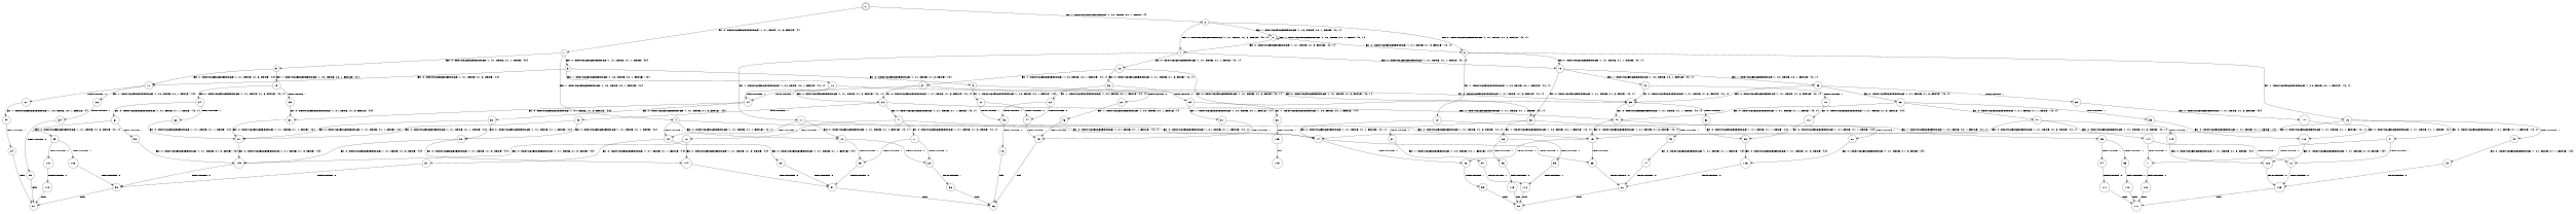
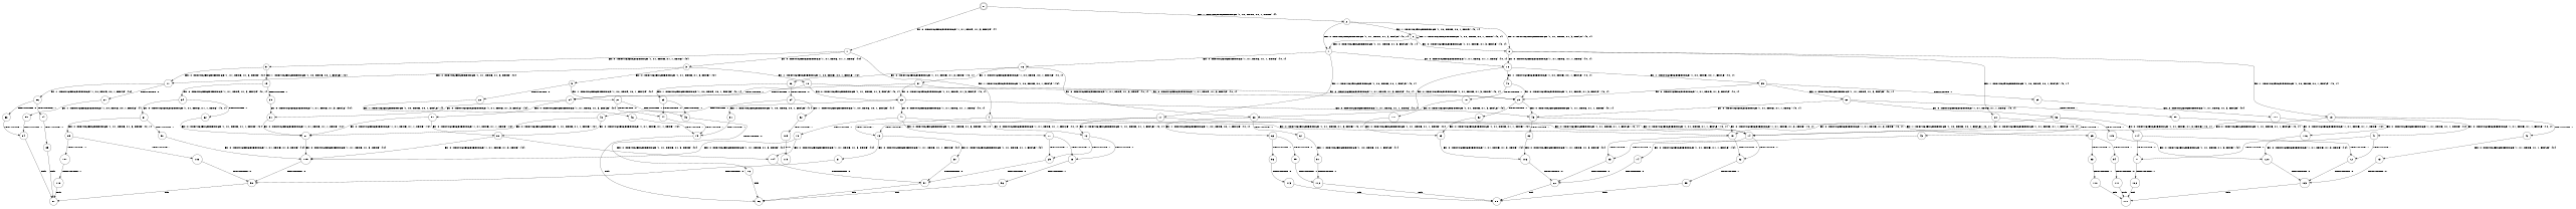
  digraph {
    node [shape=circle]
    0 [peripheries=2]
    1
    2
    3
    4
    5
    6
    7
    8
    9
    10
    11
    12
    13
    14
    15
    16
    17
    18
    19
    20
    21
    22
    23
    24
    25
    26
    27
    28
    29
    30
    31
    32
    33
    34
    35
    36
    37
    38
    39
    40
    41
    42
    43
    44
    45
    46
    47
    48
    49
    50
    51
    52
+   53
    54
    55
    56
    57
    58
    59
    60
    61
    62
    63
    64
    65
    66
    67
    68
    69
    70
    71
    72
    73
    74
    75
    76
    77
    78
    79
    80
    81
    82
    83
    84
    85
    86
    87
    88
    89
    90
    91
    92
    93
    94
    95
    96
    97
    98
    99
    100
    101
    102
    103
    104
    105
    106
    107
    108
    109
    110
    111
    112
    113
    114
    115
    116
    117
    118
    119
    120
    0 -> 1 [label="EX !0 !ATOMIC_EXCH_BRANCH (1, +1, TRUE, +1, 3, FALSE) !{}"]
    0 -> 2 [label="EX !1 !ATOMIC_EXCH_BRANCH (1, +0, TRUE, +0, 1, TRUE) !{}"]
    1 -> 3 [label="EX !0 !ATOMIC_EXCH_BRANCH (1, +1, TRUE, +1, 1, TRUE) !{0}"]
    1 -> 4 [label="EX !1 !ATOMIC_EXCH_BRANCH (1, +0, TRUE, +0, 1, FALSE) !{0}"]
    1 -> 5 [label="EX !0 !ATOMIC_EXCH_BRANCH (1, +1, TRUE, +1, 1, TRUE) !{0}"]
    2 -> 6 [label="EX !1 !ATOMIC_EXCH_BRANCH (1, +0, TRUE, +0, 1, TRUE) !{0, 1}"]
    2 -> 7 [label="EX !0 !ATOMIC_EXCH_BRANCH (1, +1, TRUE, +1, 3, FALSE) !{0, 1}"]
    2 -> 8 [label="EX !0 !ATOMIC_EXCH_BRANCH (1, +1, TRUE, +1, 3, FALSE) !{0, 1}"]
    3 -> 9 [label="EX !0 !ATOMIC_EXCH_BRANCH (1, +1, TRUE, +1, 3, TRUE) !{0}"]
    3 -> 10 [label="EX !1 !ATOMIC_EXCH_BRANCH (1, +0, TRUE, +0, 1, FALSE) !{0}"]
    3 -> 11 [label="EX !0 !ATOMIC_EXCH_BRANCH (1, +1, TRUE, +1, 3, TRUE) !{0}"]
    4 -> 12 [label="EX !0 !ATOMIC_EXCH_BRANCH (1, +1, TRUE, +1, 1, FALSE) !{0, 1}"]
    4 -> 13 [label="TERMINATE !1"]
    4 -> 14 [label="EX !0 !ATOMIC_EXCH_BRANCH (1, +1, TRUE, +1, 1, FALSE) !{0, 1}"]
    5 -> 11 [label="EX !0 !ATOMIC_EXCH_BRANCH (1, +1, TRUE, +1, 3, TRUE) !{0}"]
    5 -> 15 [label="EX !1 !ATOMIC_EXCH_BRANCH (1, +0, TRUE, +0, 1, FALSE) !{0}"]
    6 -> 6 [label="EX !1 !ATOMIC_EXCH_BRANCH (1, +0, TRUE, +0, 1, TRUE) !{0, 1}"]
    6 -> 7 [label="EX !0 !ATOMIC_EXCH_BRANCH (1, +1, TRUE, +1, 3, FALSE) !{0, 1}"]
    6 -> 8 [label="EX !0 !ATOMIC_EXCH_BRANCH (1, +1, TRUE, +1, 3, FALSE) !{0, 1}"]
    7 -> 16 [label="EX !0 !ATOMIC_EXCH_BRANCH (1, +1, TRUE, +1, 1, TRUE) !{0, 1}"]
    7 -> 17 [label="EX !1 !ATOMIC_EXCH_BRANCH (1, +0, TRUE, +0, 1, FALSE) !{0, 1}"]
    7 -> 18 [label="EX !0 !ATOMIC_EXCH_BRANCH (1, +1, TRUE, +1, 1, TRUE) !{0, 1}"]
    8 -> 18 [label="EX !0 !ATOMIC_EXCH_BRANCH (1, +1, TRUE, +1, 1, TRUE) !{0, 1}"]
    8 -> 19 [label="EX !1 !ATOMIC_EXCH_BRANCH (1, +0, TRUE, +0, 1, FALSE) !{0, 1}"]
    8 -> 20 [label="EX !1 !ATOMIC_EXCH_BRANCH (1, +0, TRUE, +0, 1, FALSE) !{0, 1}"]
    9 -> 21 [label="EX !1 !ATOMIC_EXCH_BRANCH (1, +0, TRUE, +0, 1, FALSE) !{0}"]
    9 -> 22 [label="TERMINATE !0"]
    10 -> 23 [label="EX !0 !ATOMIC_EXCH_BRANCH (1, +1, TRUE, +1, 3, FALSE) !{0, 1}"]
    10 -> 24 [label="TERMINATE !1"]
    10 -> 25 [label="EX !0 !ATOMIC_EXCH_BRANCH (1, +1, TRUE, +1, 3, FALSE) !{0, 1}"]
    11 -> 26 [label="EX !1 !ATOMIC_EXCH_BRANCH (1, +0, TRUE, +0, 1, FALSE) !{0}"]
    11 -> 27 [label="TERMINATE !0"]
    12 -> 28 [label="TERMINATE !0"]
    12 -> 29 [label="TERMINATE !1"]
    13 -> 30 [label="EX !0 !ATOMIC_EXCH_BRANCH (1, +1, TRUE, +1, 1, FALSE) !{0}"]
    13 -> 31 [label="EX !0 !ATOMIC_EXCH_BRANCH (1, +1, TRUE, +1, 1, FALSE) !{0}"]
    14 -> 32 [label="TERMINATE !0"]
    14 -> 33 [label="TERMINATE !0"]
    15 -> 34 [label="EX !0 !ATOMIC_EXCH_BRANCH (1, +1, TRUE, +1, 3, FALSE) !{0, 1}"]
    15 -> 35 [label="TERMINATE !1"]
    16 -> 36 [label="EX !0 !ATOMIC_EXCH_BRANCH (1, +1, TRUE, +1, 3, TRUE) !{0, 1}"]
    16 -> 37 [label="EX !1 !ATOMIC_EXCH_BRANCH (1, +0, TRUE, +0, 1, FALSE) !{0, 1}"]
    16 -> 38 [label="EX !0 !ATOMIC_EXCH_BRANCH (1, +1, TRUE, +1, 3, TRUE) !{0, 1}"]
    17 -> 12 [label="EX !0 !ATOMIC_EXCH_BRANCH (1, +1, TRUE, +1, 1, FALSE) !{0, 1}"]
    17 -> 13 [label="TERMINATE !1"]
    17 -> 14 [label="EX !0 !ATOMIC_EXCH_BRANCH (1, +1, TRUE, +1, 1, FALSE) !{0, 1}"]
    18 -> 38 [label="EX !0 !ATOMIC_EXCH_BRANCH (1, +1, TRUE, +1, 3, TRUE) !{0, 1}"]
    18 -> 39 [label="EX !1 !ATOMIC_EXCH_BRANCH (1, +0, TRUE, +0, 1, FALSE) !{0, 1}"]
    18 -> 40 [label="EX !1 !ATOMIC_EXCH_BRANCH (1, +0, TRUE, +0, 1, FALSE) !{0, 1}"]
    19 -> 14 [label="EX !0 !ATOMIC_EXCH_BRANCH (1, +1, TRUE, +1, 1, FALSE) !{0, 1}"]
    19 -> 41 [label="EX !0 !ATOMIC_EXCH_BRANCH (1, +1, TRUE, +1, 1, FALSE) !{0, 1}"]
    19 -> 42 [label="TERMINATE !1"]
    20 -> 14 [label="EX !0 !ATOMIC_EXCH_BRANCH (1, +1, TRUE, +1, 1, FALSE) !{0, 1}"]
    20 -> 43 [label="TERMINATE !1"]
    21 -> 44 [label="TERMINATE !0"]
    21 -> 45 [label="TERMINATE !1"]
    22 -> 46 [label="EX !1 !ATOMIC_EXCH_BRANCH (1, +0, TRUE, +0, 1, FALSE) !{}"]
    23 -> 47 [label="EX !0 !ATOMIC_EXCH_BRANCH (1, +1, TRUE, +1, 1, TRUE) !{0, 1}"]
    23 -> 48 [label="TERMINATE !1"]
    23 -> 49 [label="EX !0 !ATOMIC_EXCH_BRANCH (1, +1, TRUE, +1, 1, TRUE) !{0, 1}"]
    24 -> 50 [label="EX !0 !ATOMIC_EXCH_BRANCH (1, +1, TRUE, +1, 3, FALSE) !{0}"]
    24 -> 51 [label="EX !0 !ATOMIC_EXCH_BRANCH (1, +1, TRUE, +1, 3, FALSE) !{0}"]
    25 -> 49 [label="EX !0 !ATOMIC_EXCH_BRANCH (1, +1, TRUE, +1, 1, TRUE) !{0, 1}"]
    25 -> 52 [label="TERMINATE !1"]
+   26 -> 53 [label="TERMINATE !0"]
    26 -> 54 [label="TERMINATE !1"]
    27 -> 55 [label="EX !1 !ATOMIC_EXCH_BRANCH (1, +0, TRUE, +0, 1, FALSE) !{}"]
    28 -> 56 [label="TERMINATE !1"]
    29 -> 57 [label="TERMINATE !0"]
    30 -> 57 [label="TERMINATE !0"]
    31 -> 58 [label="TERMINATE !0"]
    32 -> 59 [label="TERMINATE !1"]
    33 -> 60 [label="TERMINATE !0"]
    34 -> 61 [label="EX !0 !ATOMIC_EXCH_BRANCH (1, +1, TRUE, +1, 1, TRUE) !{0, 1}"]
    34 -> 62 [label="TERMINATE !1"]
    35 -> 51 [label="EX !0 !ATOMIC_EXCH_BRANCH (1, +1, TRUE, +1, 3, FALSE) !{0}"]
    36 -> 63 [label="EX !1 !ATOMIC_EXCH_BRANCH (1, +0, TRUE, +0, 1, FALSE) !{0, 1}"]
    36 -> 64 [label="TERMINATE !0"]
    37 -> 23 [label="EX !0 !ATOMIC_EXCH_BRANCH (1, +1, TRUE, +1, 3, FALSE) !{0, 1}"]
    37 -> 24 [label="TERMINATE !1"]
    37 -> 25 [label="EX !0 !ATOMIC_EXCH_BRANCH (1, +1, TRUE, +1, 3, FALSE) !{0, 1}"]
    38 -> 65 [label="EX !1 !ATOMIC_EXCH_BRANCH (1, +0, TRUE, +0, 1, FALSE) !{0, 1}"]
    38 -> 66 [label="EX !1 !ATOMIC_EXCH_BRANCH (1, +0, TRUE, +0, 1, FALSE) !{0, 1}"]
    38 -> 67 [label="TERMINATE !0"]
    39 -> 25 [label="EX !0 !ATOMIC_EXCH_BRANCH (1, +1, TRUE, +1, 3, FALSE) !{0, 1}"]
    39 -> 68 [label="EX !0 !ATOMIC_EXCH_BRANCH (1, +1, TRUE, +1, 3, FALSE) !{0, 1}"]
    39 -> 69 [label="TERMINATE !1"]
    40 -> 25 [label="EX !0 !ATOMIC_EXCH_BRANCH (1, +1, TRUE, +1, 3, FALSE) !{0, 1}"]
    40 -> 70 [label="TERMINATE !1"]
    41 -> 71 [label="TERMINATE !0"]
    41 -> 72 [label="TERMINATE !1"]
    42 -> 73 [label="EX !0 !ATOMIC_EXCH_BRANCH (1, +1, TRUE, +1, 1, FALSE) !{0}"]
    43 -> 74 [label="EX !0 !ATOMIC_EXCH_BRANCH (1, +1, TRUE, +1, 1, FALSE) !{0}"]
    44 -> 75 [label="TERMINATE !1"]
    45 -> 76 [label="TERMINATE !0"]
    46 -> 75 [label="TERMINATE !1"]
    47 -> 77 [label="EX !0 !ATOMIC_EXCH_BRANCH (1, +1, TRUE, +1, 3, TRUE) !{0, 1}"]
    47 -> 78 [label="TERMINATE !1"]
    47 -> 79 [label="EX !0 !ATOMIC_EXCH_BRANCH (1, +1, TRUE, +1, 3, TRUE) !{0, 1}"]
    48 -> 80 [label="EX !0 !ATOMIC_EXCH_BRANCH (1, +1, TRUE, +1, 1, TRUE) !{0}"]
    48 -> 81 [label="EX !0 !ATOMIC_EXCH_BRANCH (1, +1, TRUE, +1, 1, TRUE) !{0}"]
    49 -> 79 [label="EX !0 !ATOMIC_EXCH_BRANCH (1, +1, TRUE, +1, 3, TRUE) !{0, 1}"]
    49 -> 82 [label="TERMINATE !1"]
    50 -> 80 [label="EX !0 !ATOMIC_EXCH_BRANCH (1, +1, TRUE, +1, 1, TRUE) !{0}"]
    50 -> 81 [label="EX !0 !ATOMIC_EXCH_BRANCH (1, +1, TRUE, +1, 1, TRUE) !{0}"]
    51 -> 81 [label="EX !0 !ATOMIC_EXCH_BRANCH (1, +1, TRUE, +1, 1, TRUE) !{0}"]
    52 -> 83 [label="EX !0 !ATOMIC_EXCH_BRANCH (1, +1, TRUE, +1, 1, TRUE) !{0}"]
+   53 -> 84 [label="TERMINATE !1"]
    54 -> 85 [label="TERMINATE !0"]
    55 -> 84 [label="TERMINATE !1"]
    56 -> 86 [label=exit]
    57 -> 86 [label=exit]
    58 -> 87 [label=exit]
    59 -> 88 [label=exit]
    60 -> 88 [label=exit]
    61 -> 89 [label="EX !0 !ATOMIC_EXCH_BRANCH (1, +1, TRUE, +1, 3, TRUE) !{0, 1}"]
    61 -> 90 [label="TERMINATE !1"]
    62 -> 81 [label="EX !0 !ATOMIC_EXCH_BRANCH (1, +1, TRUE, +1, 1, TRUE) !{0}"]
    63 -> 44 [label="TERMINATE !0"]
    63 -> 45 [label="TERMINATE !1"]
    64 -> 91 [label="EX !1 !ATOMIC_EXCH_BRANCH (1, +0, TRUE, +0, 1, FALSE) !{1}"]
    64 -> 92 [label="EX !1 !ATOMIC_EXCH_BRANCH (1, +0, TRUE, +0, 1, FALSE) !{1}"]
    65 -> 93 [label="TERMINATE !0"]
    65 -> 94 [label="TERMINATE !1"]
    66 -> 95 [label="TERMINATE !0"]
    66 -> 96 [label="TERMINATE !1"]
    67 -> 97 [label="EX !1 !ATOMIC_EXCH_BRANCH (1, +0, TRUE, +0, 1, FALSE) !{1}"]
    68 -> 49 [label="EX !0 !ATOMIC_EXCH_BRANCH (1, +1, TRUE, +1, 1, TRUE) !{0, 1}"]
    68 -> 98 [label="EX !0 !ATOMIC_EXCH_BRANCH (1, +1, TRUE, +1, 1, TRUE) !{0, 1}"]
    68 -> 99 [label="TERMINATE !1"]
    69 -> 100 [label="EX !0 !ATOMIC_EXCH_BRANCH (1, +1, TRUE, +1, 3, FALSE) !{0}"]
    70 -> 101 [label="EX !0 !ATOMIC_EXCH_BRANCH (1, +1, TRUE, +1, 3, FALSE) !{0}"]
    71 -> 102 [label="TERMINATE !1"]
    72 -> 103 [label="TERMINATE !0"]
    73 -> 103 [label="TERMINATE !0"]
    74 -> 60 [label="TERMINATE !0"]
    75 -> 86 [label=exit]
    76 -> 86 [label=exit]
    77 -> 28 [label="TERMINATE !0"]
    77 -> 29 [label="TERMINATE !1"]
    78 -> 104 [label="EX !0 !ATOMIC_EXCH_BRANCH (1, +1, TRUE, +1, 3, TRUE) !{0}"]
    78 -> 105 [label="EX !0 !ATOMIC_EXCH_BRANCH (1, +1, TRUE, +1, 3, TRUE) !{0}"]
    79 -> 32 [label="TERMINATE !0"]
    79 -> 33 [label="TERMINATE !1"]
    80 -> 104 [label="EX !0 !ATOMIC_EXCH_BRANCH (1, +1, TRUE, +1, 3, TRUE) !{0}"]
    80 -> 105 [label="EX !0 !ATOMIC_EXCH_BRANCH (1, +1, TRUE, +1, 3, TRUE) !{0}"]
    81 -> 105 [label="EX !0 !ATOMIC_EXCH_BRANCH (1, +1, TRUE, +1, 3, TRUE) !{0}"]
    82 -> 106 [label="EX !0 !ATOMIC_EXCH_BRANCH (1, +1, TRUE, +1, 3, TRUE) !{0}"]
    83 -> 106 [label="EX !0 !ATOMIC_EXCH_BRANCH (1, +1, TRUE, +1, 3, TRUE) !{0}"]
    84 -> 87 [label=exit]
    85 -> 87 [label=exit]
    89 -> 107 [label="TERMINATE !0"]
    89 -> 108 [label="TERMINATE !1"]
    90 -> 105 [label="EX !0 !ATOMIC_EXCH_BRANCH (1, +1, TRUE, +1, 3, TRUE) !{0}"]
    91 -> 75 [label="TERMINATE !1"]
    92 -> 109 [label="TERMINATE !1"]
    93 -> 110 [label="TERMINATE !1"]
    94 -> 111 [label="TERMINATE !0"]
    95 -> 112 [label="TERMINATE !1"]
    96 -> 113 [label="TERMINATE !0"]
    97 -> 112 [label="TERMINATE !1"]
    98 -> 79 [label="EX !0 !ATOMIC_EXCH_BRANCH (1, +1, TRUE, +1, 3, TRUE) !{0, 1}"]
    98 -> 114 [label="EX !0 !ATOMIC_EXCH_BRANCH (1, +1, TRUE, +1, 3, TRUE) !{0, 1}"]
    98 -> 115 [label="TERMINATE !1"]
    99 -> 116 [label="EX !0 !ATOMIC_EXCH_BRANCH (1, +1, TRUE, +1, 1, TRUE) !{0}"]
    100 -> 116 [label="EX !0 !ATOMIC_EXCH_BRANCH (1, +1, TRUE, +1, 1, TRUE) !{0}"]
    101 -> 83 [label="EX !0 !ATOMIC_EXCH_BRANCH (1, +1, TRUE, +1, 1, TRUE) !{0}"]
    102 -> 117 [label=exit]
    103 -> 117 [label=exit]
    104 -> 57 [label="TERMINATE !0"]
    105 -> 58 [label="TERMINATE !0"]
    106 -> 60 [label="TERMINATE !0"]
    107 -> 118 [label="TERMINATE !1"]
    108 -> 58 [label="TERMINATE !0"]
    109 -> 119 [label=exit]
    110 -> 117 [label=exit]
    111 -> 117 [label=exit]
    112 -> 88 [label=exit]
    113 -> 88 [label=exit]
    114 -> 71 [label="TERMINATE !0"]
    114 -> 72 [label="TERMINATE !1"]
    115 -> 120 [label="EX !0 !ATOMIC_EXCH_BRANCH (1, +1, TRUE, +1, 3, TRUE) !{0}"]
    116 -> 120 [label="EX !0 !ATOMIC_EXCH_BRANCH (1, +1, TRUE, +1, 3, TRUE) !{0}"]
    118 -> 87 [label=exit]
    120 -> 103 [label="TERMINATE !0"]
  }
